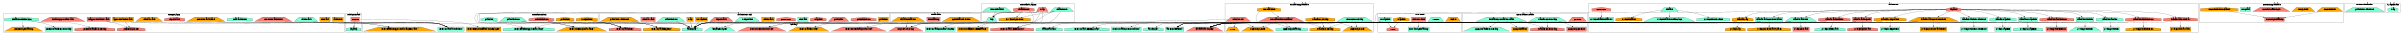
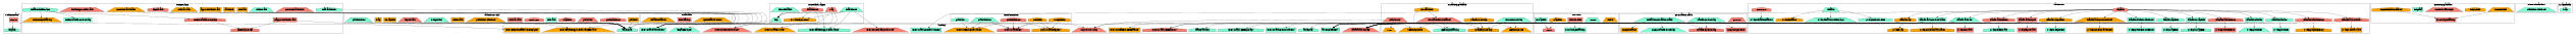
  strict digraph {
    node [fillcolor=aquamarine shape=house style=filled]
    n1 [fillcolor=salmon label=convertToVaultAssets shape=trapezium]
    n2 [label=totalVaultAssets]
    n3 [fillcolor=orange label=convertToVaultShares shape=trapezium]
    n4 [label=initializeUseIERC4626]
    "28838__transferOwnership" [fillcolor=salmon]
    "28838_onlyInitializing" [fillcolor=orange shape=trapezium]
    "28838__transferGovernorship" [shape=box]
    n8 [fillcolor=salmon label=depositVault]
    n9 [fillcolor=salmon label=unapproveTokenForVault shape=box]
    "28838_onlyOwner" [fillcolor=salmon]
    n11 [fillcolor=orange label=vaultAsset shape=box]
    n12 [fillcolor=orange label=withdrawVault shape=trapezium]
    n13 [fillcolor=orange label=mintVault shape=box]
    n14 [label=redeemVault shape=trapezium]
    n15 [fillcolor=salmon label=isTokenApprovedForVault shape=trapezium]
    n16 [fillcolor=orange label=approveTokenForVault shape=box]
    n17 [fillcolor=salmon label=execute shape=box]
    n18 [label=dispatch]
    n19 [label=_key shape=trapezium]
    n20 [fillcolor=salmon label=disableRoute]
    "31143_onlyGovernor" [fillcolor=orange]
    n22 [fillcolor=salmon label=swap shape=trapezium]
    n23 [label=isRouteEnabled shape=trapezium]
    n24 [label=enableRoute shape=trapezium]
    n25 [label=renounceOwnership shape=trapezium]
    n26 [fillcolor=orange label=_transferOwnership]
    "2665_onlyOwner" [fillcolor=orange shape=trapezium]
    n28 [fillcolor=salmon label=__Ownable_init_unchained shape=trapezium]
    "2665_onlyInitializing"
    n30 [fillcolor=orange label="2165__msgSender" shape=trapezium]
    n31 [fillcolor=orange label=transferOwnership]
    n32 [fillcolor=orange label=owner shape=trapezium]
    n33 [fillcolor=salmon label=_checkOwner shape=trapezium]
    n34 [fillcolor=orange label=__Ownable_init]
    n35 [fillcolor=orange label=__Context_init shape=trapezium]
    "5002_onlyInitializing" [fillcolor=salmon shape=box]
-   n37 [fillcolor=orange label=_msgSender shape=trapezium]
+   n37 [fillcolor=orange label=_msgSender]
    n38 [fillcolor=salmon label=_contextSuffixLength shape=trapezium]
    n39 [label=_msgData shape=box]
    n40 [fillcolor=orange label=__Context_init_unchained]
    n41 [label=pullTokensWithPermit shape=trapezium]
    n42 [fillcolor=orange label=pushToken]
    n43 [label=pullToken]
    n44 [fillcolor=orange label=sweepTokens]
    n45 [fillcolor=salmon label=pushTokenFrom]
    n46 [label=pullTokenFrom shape=trapezium]
    n47 [fillcolor=salmon label=pushToken shape=trapezium]
    n48 [fillcolor=salmon label=wrapETH]
    n49 [label=mintVault shape=box]
    n50 [fillcolor=orange label=redeemVault shape=box]
    n51 [label=sweepTokens shape=trapezium]
    n52 [fillcolor=salmon label=constructor]
    n53 [fillcolor=salmon label=depositVault shape=trapezium]
    n54 [fillcolor=orange label=unwrapETH shape=box]
    n55 [fillcolor=orange label=swap shape=box]
    n56 [label=pullTokenFrom shape=trapezium]
    n57 [fillcolor=salmon label=withdrawVault shape=box]
    n58 [fillcolor=orange label=pullTokensWithPermit shape=trapezium]
    n59 [fillcolor=orange label=pullToken shape=box]
    n60 [fillcolor=salmon label=pushTokenFrom]
    n61 [fillcolor=orange label=_getInitializedVersion shape=trapezium]
    n62 [fillcolor=salmon label=_isInitializing shape=box]
    n63 [fillcolor=orange label=_disableInitializers shape=trapezium]
    n64 [fillcolor=orange label=receive shape=trapezium]
    n65 [fillcolor=salmon label=wETH]
    n66 [label=wETHA shape=trapezium]
    n67 [fillcolor=orange label=wrapETH]
    n68 [label=unwrapETH shape=box]
    n69 [fillcolor=salmon label=_initUseWETH shape=box]
    "30004_onlyInitializing" [shape=box]
    n71 [fillcolor=salmon label=governor shape=trapezium]
    n72 [fillcolor=salmon label=_transferGovernorship]
    n73 [label=transferGovernorship shape=trapezium]
    "22262_onlyGovernor" [fillcolor=salmon shape=box]
    n75 [label=_initializeGovernableOwnable shape=trapezium]
    "22262__transferOwnership" [shape=trapezium]
    "22262_initializer" [fillcolor=orange shape=box]
    n78 [label=swap]
    n79 [fillcolor=salmon label=dispatch]
    n80 [label=_handlePullToken]
    n81 [fillcolor=salmon label=_handlePushTokenFrom]
    n82 [fillcolor=salmon label=_handleVaultWithdraw]
    n83 [fillcolor=orange label=_handleSweepTokens]
    n84 [label=_handlePullTokenWithPermit shape=box]
    n85 [fillcolor=orange label=_handleVaultConvertToAssets shape=trapezium]
    n86 [label=_handleWrapETH]
    n87 [label=_handleVaultConvertToShares shape=box]
    n88 [label=_handleUnwrapETH shape=box]
    n89 [label=_handleVaultMint shape=trapezium]
    n90 [fillcolor=salmon label=_handleVaultRedeem]
    n91 [fillcolor=salmon label=_handleVaultDeposit shape=box]
    n92 [fillcolor=salmon label=_handlePullTokenFrom]
    n93 [label=_handlePushToken shape=box]
    n94 [fillcolor=orange label=_handleSwap]
    n95 [label=initialize shape=trapezium]
    "27196_initializer" [fillcolor=orange]
    "27196_initializeUseIERC4626" [shape=trapezium]
    "27196__initUseWETH"
    "27196_pullToken" [shape=box]
    "27196_pushTokenFrom" [fillcolor=orange]
    "27196_withdrawVault" [fillcolor=orange shape=box]
    "27196_sweepTokens" [shape=box]
    "27196_pullTokensWithPermit" [shape=box]
    "27196_convertToVaultAssets" [fillcolor=orange shape=box]
    "27196_wrapETH" [shape=box]
    "27196_convertToVaultShares" [fillcolor=orange]
    "27196_unwrapETH"
    "27196_mintVault" [fillcolor=salmon shape=box]
    "27196_redeemVault"
    n110 [fillcolor=salmon label=constructor]
    "27196__disableInitializers" [shape=box]
-   "27196_depositVault" [fillcolor=salmon]
+   "27196_depositVault" [fillcolor=salmon shape=box]
    "27196_pullTokenFrom" [fillcolor=salmon shape=box]
    "27196_pushToken" [shape=trapezium]
    "27196_swap" [fillcolor=orange]
    "revert ExecutionFailed(uint256,bytes)" [fillcolor=orange shape=box]
    "revert InvalidVaultAddress()" [shape=box]
    "revert FailedToApproveAllowanceForVault()" [fillcolor=orange shape=trapezium]
    "abi.encode()"
    "keccak256(bytes)" [shape=trapezium]
    "revert RouteNotAuthorized()" [fillcolor=salmon shape=trapezium]
    "revert FailedToApproveAllowance()"
    "revert InvalidProvider()" [fillcolor=orange shape=trapezium]
    "revert RouteAlreadyAuthorized()" [fillcolor=salmon shape=trapezium]
    "require(bool,string)" [fillcolor=salmon shape=trapezium]
    "revert InvalidRecipient()" [fillcolor=orange]
    "revert InvalidToken()" [fillcolor=salmon]
    "revert NotEnoughAllowance()" [fillcolor=orange shape=trapezium]
    "balance(address)"
    "revert InvalidWETHAmount()" [fillcolor=salmon]
    "revert InsufficientWETHBalance()" [fillcolor=orange shape=box]
    "revert InvalidWETHContract()"
    "revert InvalidGovernorAddress()" [shape=box]
    "revert InvalidCommand(uint256)" [shape=box]
    "calldataload(uint256)" [fillcolor=salmon shape=trapezium]
    "abi.encodePacked()" [shape=box]
    "abi.decode()"
    subgraph cluster_1 {
      label=UseIERC4626
      n1
      n2
      n3
      n4
      "28838__transferOwnership"
      "28838_onlyInitializing"
      "28838__transferGovernorship"
      n8
      n9
      "28838_onlyOwner"
      n11
      n12
      n13
      n14
      n15
      n16
    }
    subgraph cluster_2 {
      label=MultiCommand
      n17
      n18
    }
    subgraph cluster_3 {
      label=UseUnifiedSwapper
      n19
      n20
      "31143_onlyGovernor"
      n22
      n23
      n24
    }
    subgraph cluster_4 {
      label=OwnableUpgradeable
      n25
      n26
      "2665_onlyOwner"
      n28
      "2665_onlyInitializing"
      n30
      n31
      n32
      n33
      n34
    }
    subgraph cluster_5 {
      label=ContextUpgradeable
      n35
      "5002_onlyInitializing"
      n37
      n38
      n39
      n40
    }
    subgraph cluster_6 {
      label=UsePermitTransfers
      n41
    }
    subgraph cluster_7 {
      label=UseTokenActions
      n42
      n43
      n44
      n45
      n46
    }
    subgraph cluster_8 {
      label=VaultRouterMock
      n47
      n48
      n49
      n50
      n51
      n52
      n53
      n54
      n55
      n56
      n57
      n58
      n59
      n60
    }
    subgraph cluster_9 {
      label=Initializable
      n61
      n62
      n63
    }
    subgraph cluster_10 {
      label=UseWETH
      n64
      n65
      n66
      n67
      n68
      n69
      "30004_onlyInitializing"
    }
    subgraph cluster_11 {
      label=GovernableOwnable
      n71
      n72
      n73
      "22262_onlyGovernor"
      n75
      "22262__transferOwnership"
      "22262_initializer"
    }
    subgraph cluster_12 {
      label=ISwapHandler
      n78
    }
    subgraph cluster_13 {
      label=VaultRouter
      n79
      n80
      n81
      n82
      n83
      n84
      n85
      n86
      n87
      n88
      n89
      n90
      n91
      n92
      n93
      n94
      n95
      "27196_initializer"
      "27196_initializeUseIERC4626"
      "27196__initUseWETH"
      "27196_pullToken"
      "27196_pushTokenFrom"
      "27196_withdrawVault"
      "27196_sweepTokens"
      "27196_pullTokensWithPermit"
      "27196_convertToVaultAssets"
      "27196_wrapETH"
      "27196_convertToVaultShares"
      "27196_unwrapETH"
      "27196_mintVault"
      "27196_redeemVault"
      n110
      "27196__disableInitializers"
      "27196_depositVault"
      "27196_pullTokenFrom"
      "27196_pushToken"
      "27196_swap"
    }
    subgraph cluster_14 {
      label="[Solidity]"
      "revert ExecutionFailed(uint256,bytes)"
      "revert InvalidVaultAddress()"
      "revert FailedToApproveAllowanceForVault()"
      "abi.encode()"
      "keccak256(bytes)"
      "revert RouteNotAuthorized()"
      "revert FailedToApproveAllowance()"
      "revert InvalidProvider()"
      "revert RouteAlreadyAuthorized()"
      "require(bool,string)"
      "revert InvalidRecipient()"
      "revert InvalidToken()"
      "revert NotEnoughAllowance()"
      "balance(address)"
      "revert InvalidWETHAmount()"
      "revert InsufficientWETHBalance()"
      "revert InvalidWETHContract()"
      "revert InvalidGovernorAddress()"
      "revert InvalidCommand(uint256)"
      "calldataload(uint256)"
      "abi.encodePacked()"
      "abi.decode()"
    }
    n1 -> "revert InvalidVaultAddress()"
    n2 -> "revert InvalidVaultAddress()"
    n3 -> "revert InvalidVaultAddress()"
    n4 -> "28838__transferOwnership"
    n4 -> "28838_onlyInitializing"
    n4 -> "28838__transferGovernorship"
    n8 -> "revert InvalidVaultAddress()"
    n9 -> "28838_onlyOwner"
    n9 -> "revert FailedToApproveAllowanceForVault()"
    n11 -> "revert InvalidVaultAddress()"
    n13 -> "revert InvalidVaultAddress()"
    n14 -> "revert InvalidVaultAddress()"
-   n16 -> "28838_onlyOwner"
+   "28838__transferOwnership" -> "28838_onlyOwner"
    n16 -> "revert FailedToApproveAllowanceForVault()"
    n17 -> n18
    n17 -> "revert ExecutionFailed(uint256,bytes)"
    n19 -> "abi.encode()"
    n19 -> "keccak256(bytes)"
    n20 -> n19
    n20 -> "31143_onlyGovernor"
    n20 -> "revert RouteNotAuthorized()"
    n20 -> "revert FailedToApproveAllowance()"
    n22 -> n19
    n22 -> "abi.encode()"
    n22 -> "revert RouteNotAuthorized()"
    n22 -> "revert InvalidProvider()"
    n23 -> n19
    n24 -> n19
    n24 -> "31143_onlyGovernor"
    n24 -> "revert FailedToApproveAllowance()"
    n24 -> "revert RouteAlreadyAuthorized()"
    n25 -> n26
    n25 -> "2665_onlyOwner"
    n28 -> n26
    n28 -> "2665_onlyInitializing"
    n28 -> n30
    n31 -> n26
    n31 -> "2665_onlyOwner"
    n31 -> "require(bool,string)"
    n33 -> n30
    n33 -> n32
    n33 -> "require(bool,string)"
    n34 -> n28
    n34 -> "2665_onlyInitializing"
    n35 -> "5002_onlyInitializing"
    n40 -> "5002_onlyInitializing"
    n42 -> "revert InvalidRecipient()"
    n42 -> "revert InvalidToken()"
    n43 -> "revert InvalidToken()"
    n43 -> "revert NotEnoughAllowance()"
    n44 -> "revert InvalidRecipient()"
    n44 -> "revert InvalidToken()"
    n45 -> "revert InvalidRecipient()"
    n45 -> "revert InvalidToken()"
    n45 -> "revert NotEnoughAllowance()"
    n46 -> "revert InvalidToken()"
    n46 -> "revert NotEnoughAllowance()"
    n47 -> "abi.encode()"
    n48 -> "abi.encode()"
    n49 -> "abi.encode()"
    n50 -> "abi.encode()"
    n51 -> "abi.encode()"
    n53 -> "abi.encode()"
    n54 -> "abi.encode()"
    n55 -> "abi.encode()"
    n56 -> "abi.encode()"
    n57 -> "abi.encode()"
    n58 -> "abi.encode()"
    n59 -> "abi.encode()"
    n60 -> "abi.encode()"
    n63 -> "require(bool,string)"
    n67 -> n65
    n67 -> "balance(address)"
    n67 -> "revert InvalidWETHAmount()"
    n68 -> n65
    n68 -> "revert InvalidWETHAmount()"
    n68 -> "revert InsufficientWETHBalance()"
    n69 -> "30004_onlyInitializing"
    n69 -> "revert InvalidWETHContract()"
    n73 -> n72
    n73 -> "22262_onlyGovernor"
    n73 -> "revert InvalidGovernorAddress()"
    n75 -> n72
    n75 -> "22262__transferOwnership"
    n75 -> "22262_initializer"
    n79 -> n80
    n79 -> n81
    n79 -> n82
    n79 -> n83
    n79 -> n84
    n79 -> n85
    n79 -> n86
    n79 -> n87
    n79 -> n88
    n79 -> n89
    n79 -> n90
    n79 -> n91
    n79 -> n92
    n79 -> n93
    n79 -> n94
    n79 -> "revert InvalidCommand(uint256)"
    n80 -> "27196_pullToken"
    n80 -> "calldataload(uint256)"
    n81 -> "27196_pushTokenFrom"
    n81 -> "calldataload(uint256)"
    n82 -> "27196_withdrawVault"
    n82 -> "calldataload(uint256)"
    n83 -> "27196_sweepTokens"
    n83 -> "calldataload(uint256)"
    n83 -> "abi.encodePacked()"
    n84 -> "27196_pullTokensWithPermit"
    n84 -> "calldataload(uint256)"
    n85 -> "27196_convertToVaultAssets"
    n85 -> "calldataload(uint256)"
    n85 -> "abi.encodePacked()"
    n86 -> "27196_wrapETH"
    n86 -> "calldataload(uint256)"
    n87 -> "27196_convertToVaultShares"
    n87 -> "calldataload(uint256)"
    n87 -> "abi.encodePacked()"
    n88 -> "27196_unwrapETH"
    n88 -> "calldataload(uint256)"
    n89 -> "27196_mintVault"
    n89 -> "calldataload(uint256)"
    n89 -> "abi.encodePacked()"
    n90 -> "27196_redeemVault"
    n90 -> "calldataload(uint256)"
    n90 -> "abi.encodePacked()"
    n91 -> "27196_depositVault"
    n91 -> "calldataload(uint256)"
    n91 -> "abi.encodePacked()"
    n92 -> "27196_pullTokenFrom"
    n92 -> "calldataload(uint256)"
    n93 -> "27196_pushToken"
    n93 -> "calldataload(uint256)"
    n94 -> "27196_swap"
    n94 -> "abi.encodePacked()"
    n94 -> "abi.decode()"
    n95 -> "27196_initializer"
    n95 -> "27196_initializeUseIERC4626"
    n95 -> "27196__initUseWETH"
    n110 -> "27196__disableInitializers"
  }
